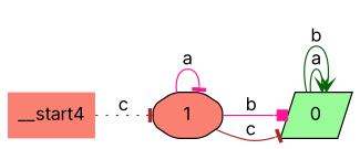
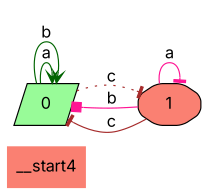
  digraph {
    fontname=Inter
    rankdir=LR
    node [fillcolor=salmon fontname=Inter style=filled color=black]
    edge [arrowhead=tee color=darkgreen fontname=Inter style=solid]
    n1 [label=__start4 shape=none color=""]
    n2 [fillcolor=palegreen label=0 shape=parallelogram]
    n3 [label=1 shape=octagon style="rounded,filled"]
    n2 -> n2 [arrowhead=vee label=a]
    n2 -> n2 [arrowhead=vee label=b]
-   n1 -> n3 [color=brown label=c style=dotted]
+   n2 -> n3 [color=brown label=c style=dotted]
    n3 -> n2 [arrowhead=box color=deeppink label=b]
    n3 -> n2 [color=brown label=c]
    n3 -> n3 [color=deeppink label=a]
  }
